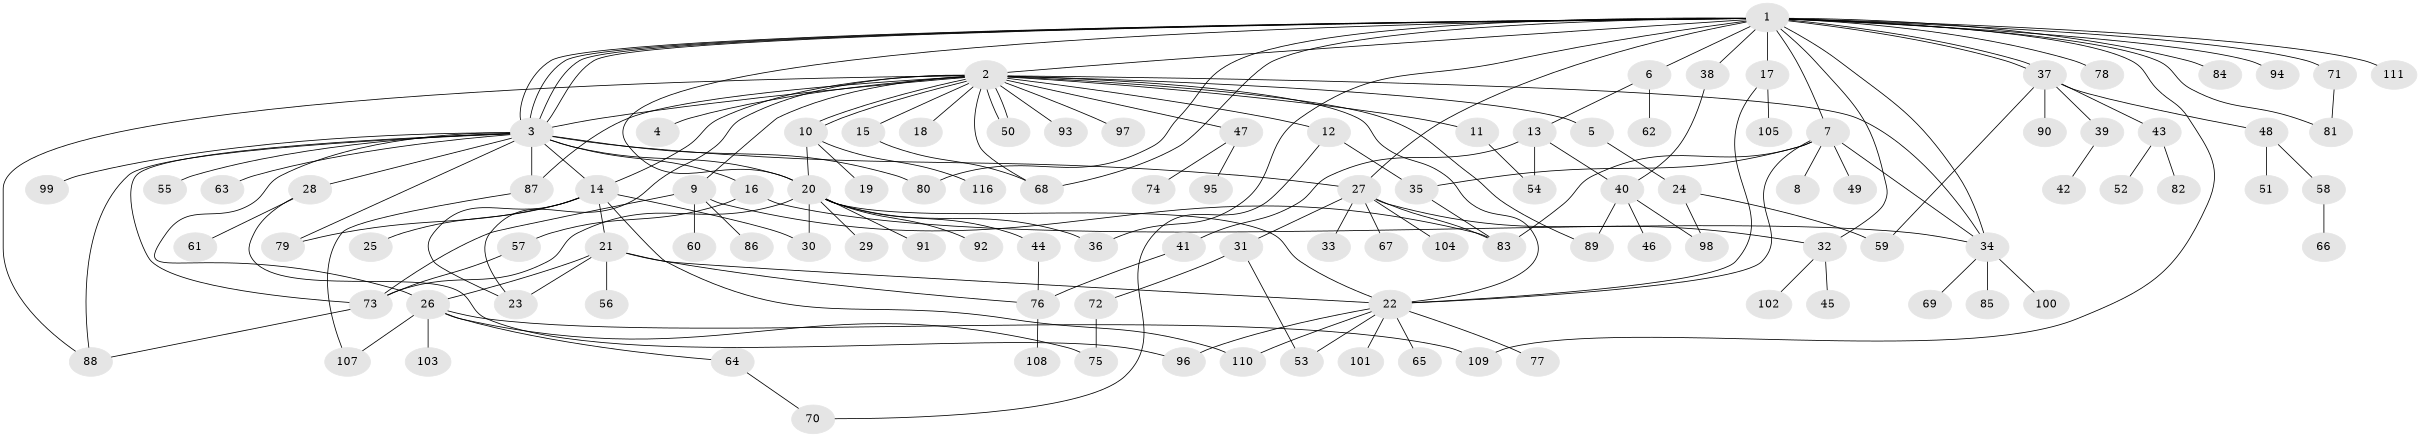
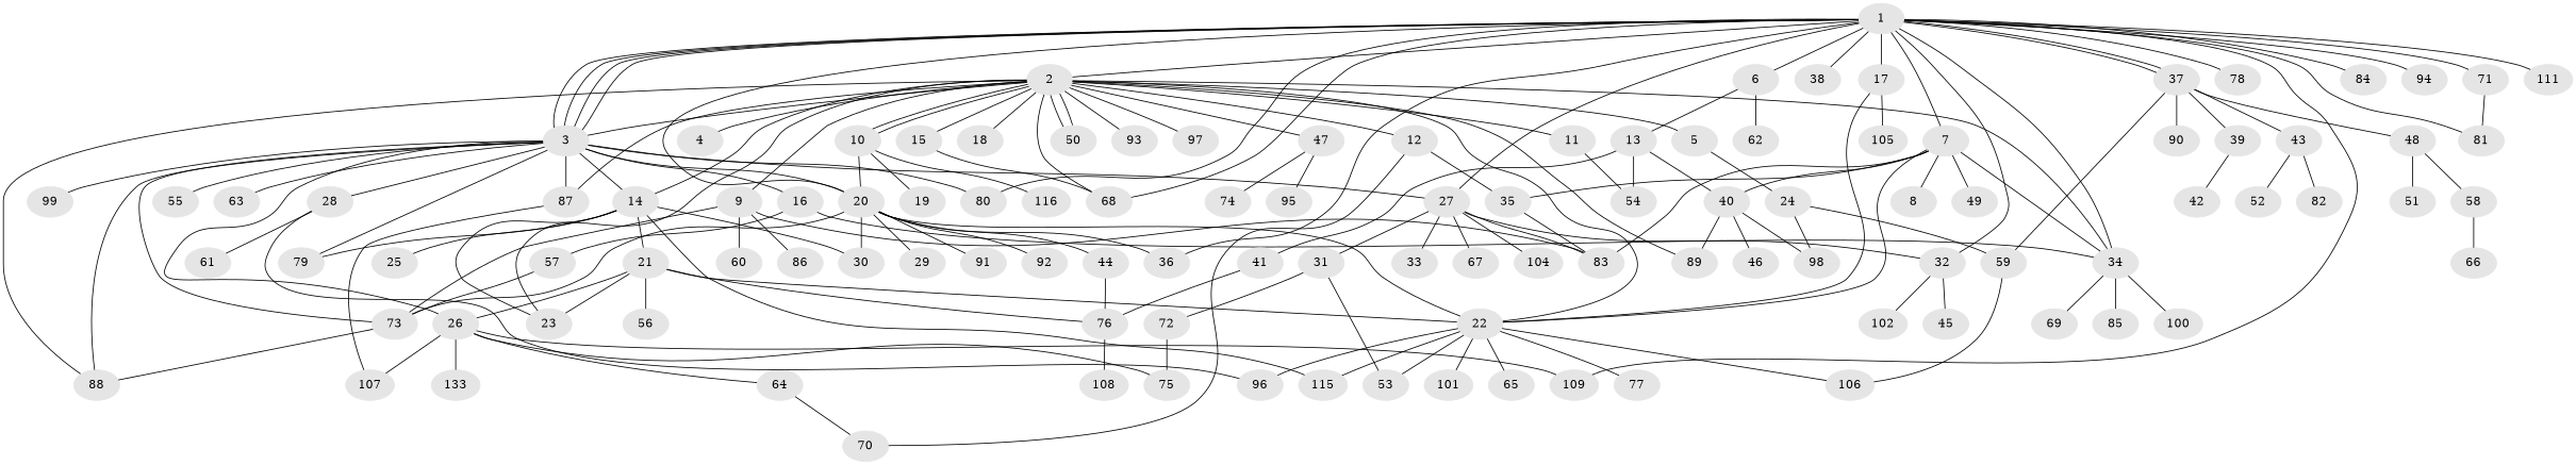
  graph {
    node [color=gray90 style=filled]
    1
    2
    3
    6
    7
    17
    20
    27
    32
    34
    36
    37
    38
    68
    71
    78
    80
    81
    84
    94
    109
    111
    4
    5
    9
    10
    11
    12
    14
    15
    18
    22
    23
    47
    50
    87
    88
    89
    93
    97
    16
    26
    28
    55
    63
    73
    79
    99
    13
    62
    8
    35
    40
    49
    83
    105
    30
    29
    44
    91
    92
    31
    33
    67
    104
    45
    102
    69
    85
    100
    59
    39
    43
    48
    90
    24
    60
    86
    19
    n80 [label=116]
    54
    70
    21
    25
-   110
+   110 [label=115]
    53
    65
    77
    96
    101
+   106
    74
    95
    107
    57
    75
    64
-   103
+   103 [label=133]
    61
    98
    41
    46
    76
    56
    108
    72
    42
    52
    82
    51
    58
    66
    1 -- 2
    1 -- 3
    1 -- 3
    1 -- 3
    1 -- 3
    1 -- 6
    1 -- 7
    1 -- 17
    1 -- 20
    1 -- 27
    1 -- 32
    1 -- 34
    1 -- 36
    1 -- 37
    1 -- 37
    1 -- 38
    1 -- 68
    1 -- 71
    1 -- 78
    1 -- 80
    1 -- 81
    1 -- 84
    1 -- 94
    1 -- 109
    1 -- 111
    2 -- 3
    2 -- 34
    2 -- 68
    2 -- 4
    2 -- 5
    2 -- 9
    2 -- 10
    2 -- 10
    2 -- 11
    2 -- 12
    2 -- 14
    2 -- 15
    2 -- 18
    2 -- 22
    2 -- 23
    2 -- 47
    2 -- 50
    2 -- 50
    2 -- 87
    2 -- 88
    2 -- 89
    2 -- 93
    2 -- 97
    3 -- 20
    3 -- 27
    3 -- 80
    3 -- 14
    3 -- 87
    3 -- 88
    3 -- 16
    3 -- 26
    3 -- 28
    3 -- 55
    3 -- 63
    3 -- 73
    3 -- 79
    3 -- 99
    6 -- 13
    6 -- 62
    7 -- 34
    7 -- 22
    7 -- 8
    7 -- 35
-   38 -- 40
+   7 -- 40
    7 -- 49
    7 -- 83
    17 -- 22
    17 -- 105
    20 -- 36
    20 -- 22
    20 -- 73
    20 -- 30
    20 -- 29
    20 -- 44
    20 -- 91
    20 -- 92
    27 -- 32
    27 -- 83
    27 -- 31
    27 -- 33
    27 -- 67
    27 -- 104
    32 -- 45
    32 -- 102
    34 -- 69
    34 -- 85
    34 -- 100
    37 -- 59
    37 -- 39
    37 -- 43
    37 -- 48
    37 -- 90
    71 -- 81
    5 -- 24
    9 -- 73
    9 -- 83
    9 -- 60
    9 -- 86
    10 -- 20
    10 -- 19
    10 -- n80
    11 -- 54
    12 -- 35
    12 -- 70
    14 -- 23
    14 -- 79
    14 -- 30
    14 -- 21
    14 -- 25
    14 -- 110
    15 -- 68
    22 -- 110
    22 -- 53
    22 -- 65
    22 -- 77
    22 -- 96
    22 -- 101
+   22 -- 106
    47 -- 74
    47 -- 95
    87 -- 107
    16 -- 34
    16 -- 57
    26 -- 109
    26 -- 107
    26 -- 75
    26 -- 64
    26 -- 103
    28 -- 96
    28 -- 61
    73 -- 88
    13 -- 40
    13 -- 54
    13 -- 41
    35 -- 83
    40 -- 89
    40 -- 98
    40 -- 46
    44 -- 76
    31 -- 53
    31 -- 72
+   59 -- 106
    39 -- 42
    43 -- 52
    43 -- 82
    48 -- 51
    48 -- 58
    24 -- 59
    24 -- 98
    21 -- 22
    21 -- 23
    21 -- 26
    21 -- 76
    21 -- 56
    57 -- 73
    64 -- 70
    41 -- 76
    76 -- 108
    72 -- 75
    58 -- 66
  }
